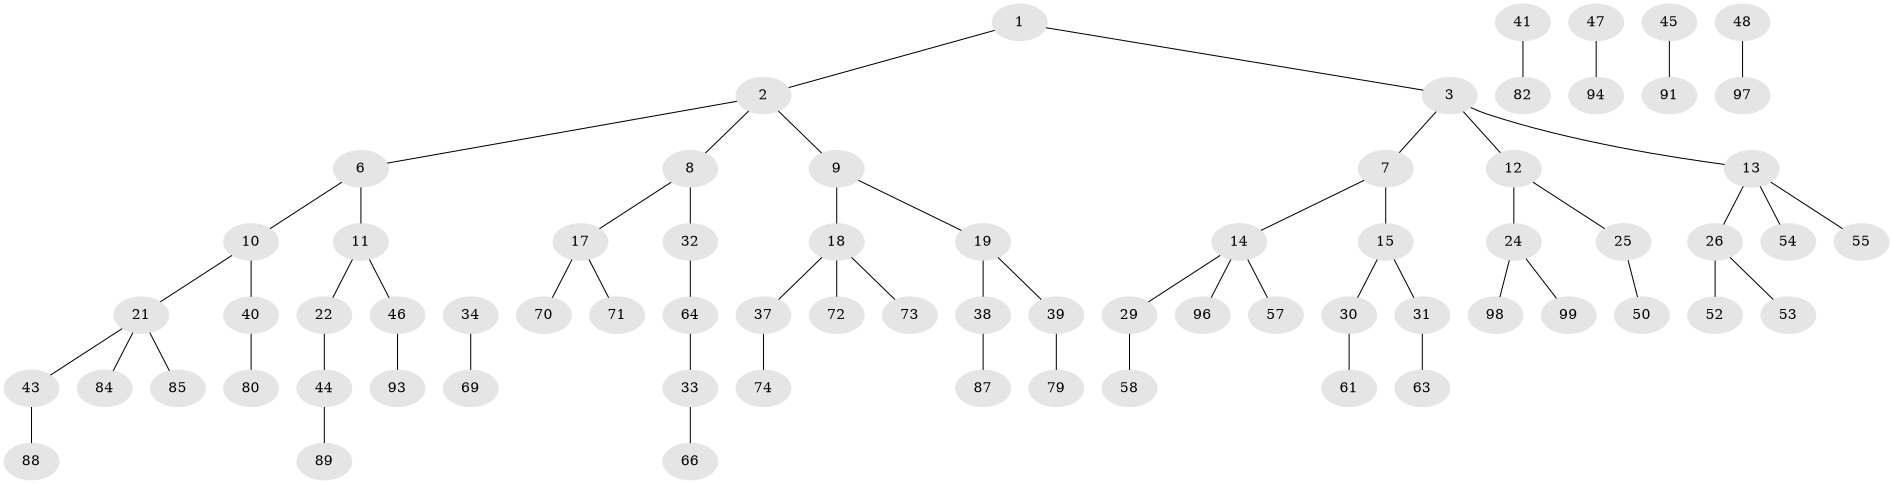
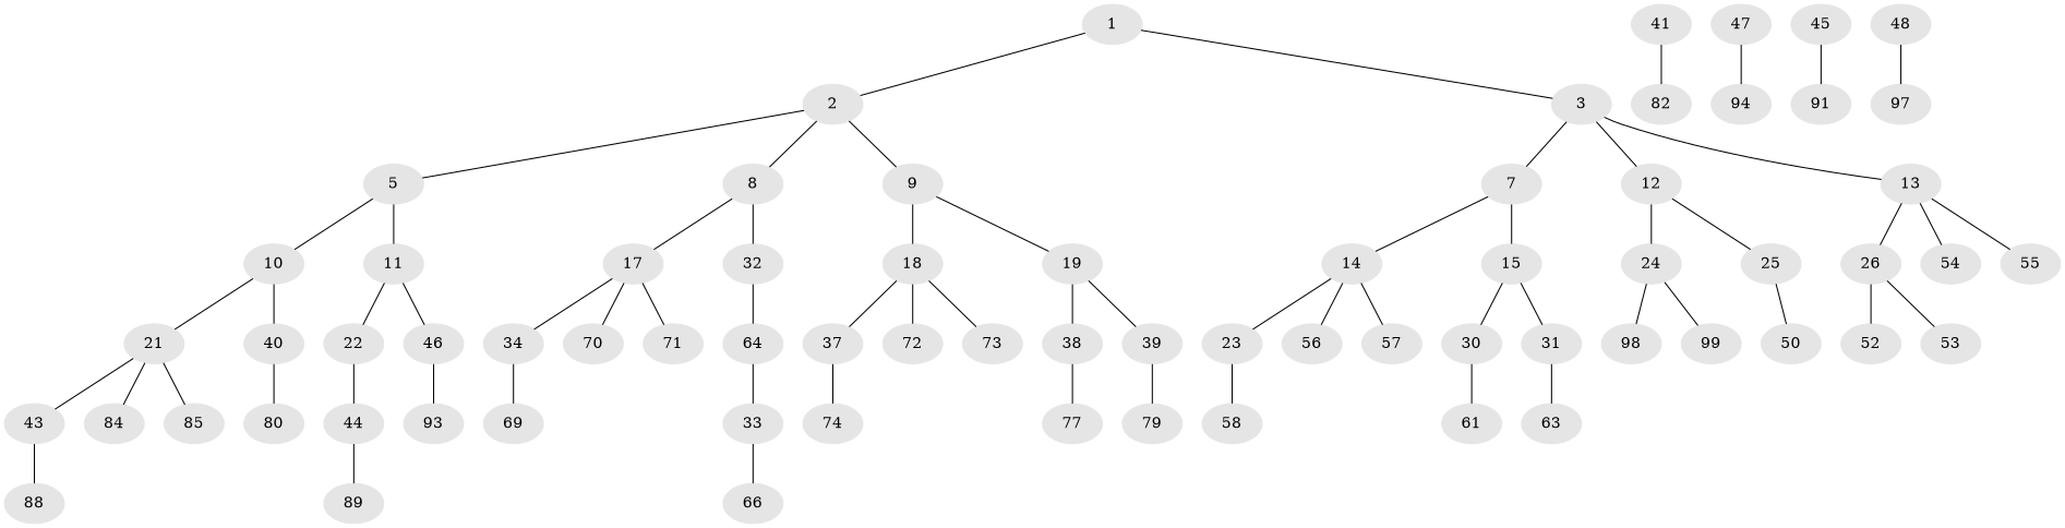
  graph {
    node [color=gray90 latent=0.2 style=filled]
    2 [latent=1 super="+4"]
-   5 [latent=0.5 label=6]
+   5 [latent=0.5]
    8 [latent=0.333333 super="+16"]
    9 [latent=0.333333]
    1 [latent=""]
    3 [latent=1 super="+6"]
    7 [latent=0.5]
    12 [latent=0.333333]
    13 [latent=0.333333 super="+27"]
    10 [latent=0.333333 super="+20"]
    11 [latent=0.333333 super="+23"]
    17 [latent=0.25 super="+35"]
    32 [super="+65"]
    18 [latent=0.25 super="+36"]
    19 [latent=0.25]
    14 [latent=0.333333 super="+28"]
    15 [latent=0.333333]
    24 [latent=0.25 super="+49"]
    25 [latent=0.25 super="+51"]
    26 [latent=0.25]
    54
    55
    21 [latent=0.25 super="+42"]
    40 [super="+81"]
    22 [latent=0.25]
    46 [super="+92"]
-   29 [latent=0.25 super="+59"]
-   56 [label=96]
+   29 [latent=0.25 super="+59" label=23]
+   56
    57
    30 [latent=0.25 super="+60"]
    31 [latent=0.25 super="+62"]
    34 [super="+68"]
    70 [latent=0.166667]
    71 [latent=0.166667]
    64 [latent=0.166667]
    33 [super="+67"]
    66 [latent=0.166667]
    37 [super="+75"]
    72 [latent=0.166667]
    73 [latent=0.166667]
    38 [super="+76"]
    39 [super="+78"]
    43 [super="+86"]
    84 [latent=0.166667]
    85 [latent=0.166667]
    80 [latent=0.166667]
    41 [super="+83"]
    82 [latent=0.166667]
    44 [super="+88"]
    93 [latent=0.166667]
    47 [super="+95"]
    94 [latent=0.166667]
    98 [latent=0.166667]
    99 [latent=0.166667]
    50 [super="+100"]
    52
    53
    58
    61
    63
    69 [latent=0.166667]
    74 [latent=0.166667]
-   77 [latent=0.166667 label=87]
+   77 [latent=0.166667]
    79 [latent=0.166667]
    n65 [label=88 latent=0.166667]
    89 [latent=0.166667]
    45 [super="+90"]
    91 [latent=0.166667]
    48 [super="+96"]
    97 [latent=0.166667]
    2 -- 5
    2 -- 8
    2 -- 9
    5 -- 10
    5 -- 11
    8 -- 17
    8 -- 32
    9 -- 18
    9 -- 19
    1 -- 2
    1 -- 3
    3 -- 7
    3 -- 12
    3 -- 13
    7 -- 14
    7 -- 15
    12 -- 24
    12 -- 25
    13 -- 26
    13 -- 54
    13 -- 55
    10 -- 21
    10 -- 40
    11 -- 22
    11 -- 46
+   17 -- 34
    17 -- 70
    17 -- 71
    32 -- 64
    18 -- 37
    18 -- 72
    18 -- 73
    19 -- 38
    19 -- 39
    14 -- 29
    14 -- 56
    14 -- 57
    15 -- 30
    15 -- 31
    24 -- 98
    24 -- 99
    25 -- 50
    26 -- 52
    26 -- 53
    21 -- 43
    21 -- 84
    21 -- 85
    40 -- 80
    22 -- 44
    46 -- 93
    29 -- 58
    30 -- 61
    31 -- 63
    34 -- 69
    64 -- 33
    33 -- 66
    37 -- 74
    38 -- 77
    39 -- 79
    43 -- n65
    41 -- 82
    44 -- 89
    47 -- 94
    45 -- 91
    48 -- 97
  }
